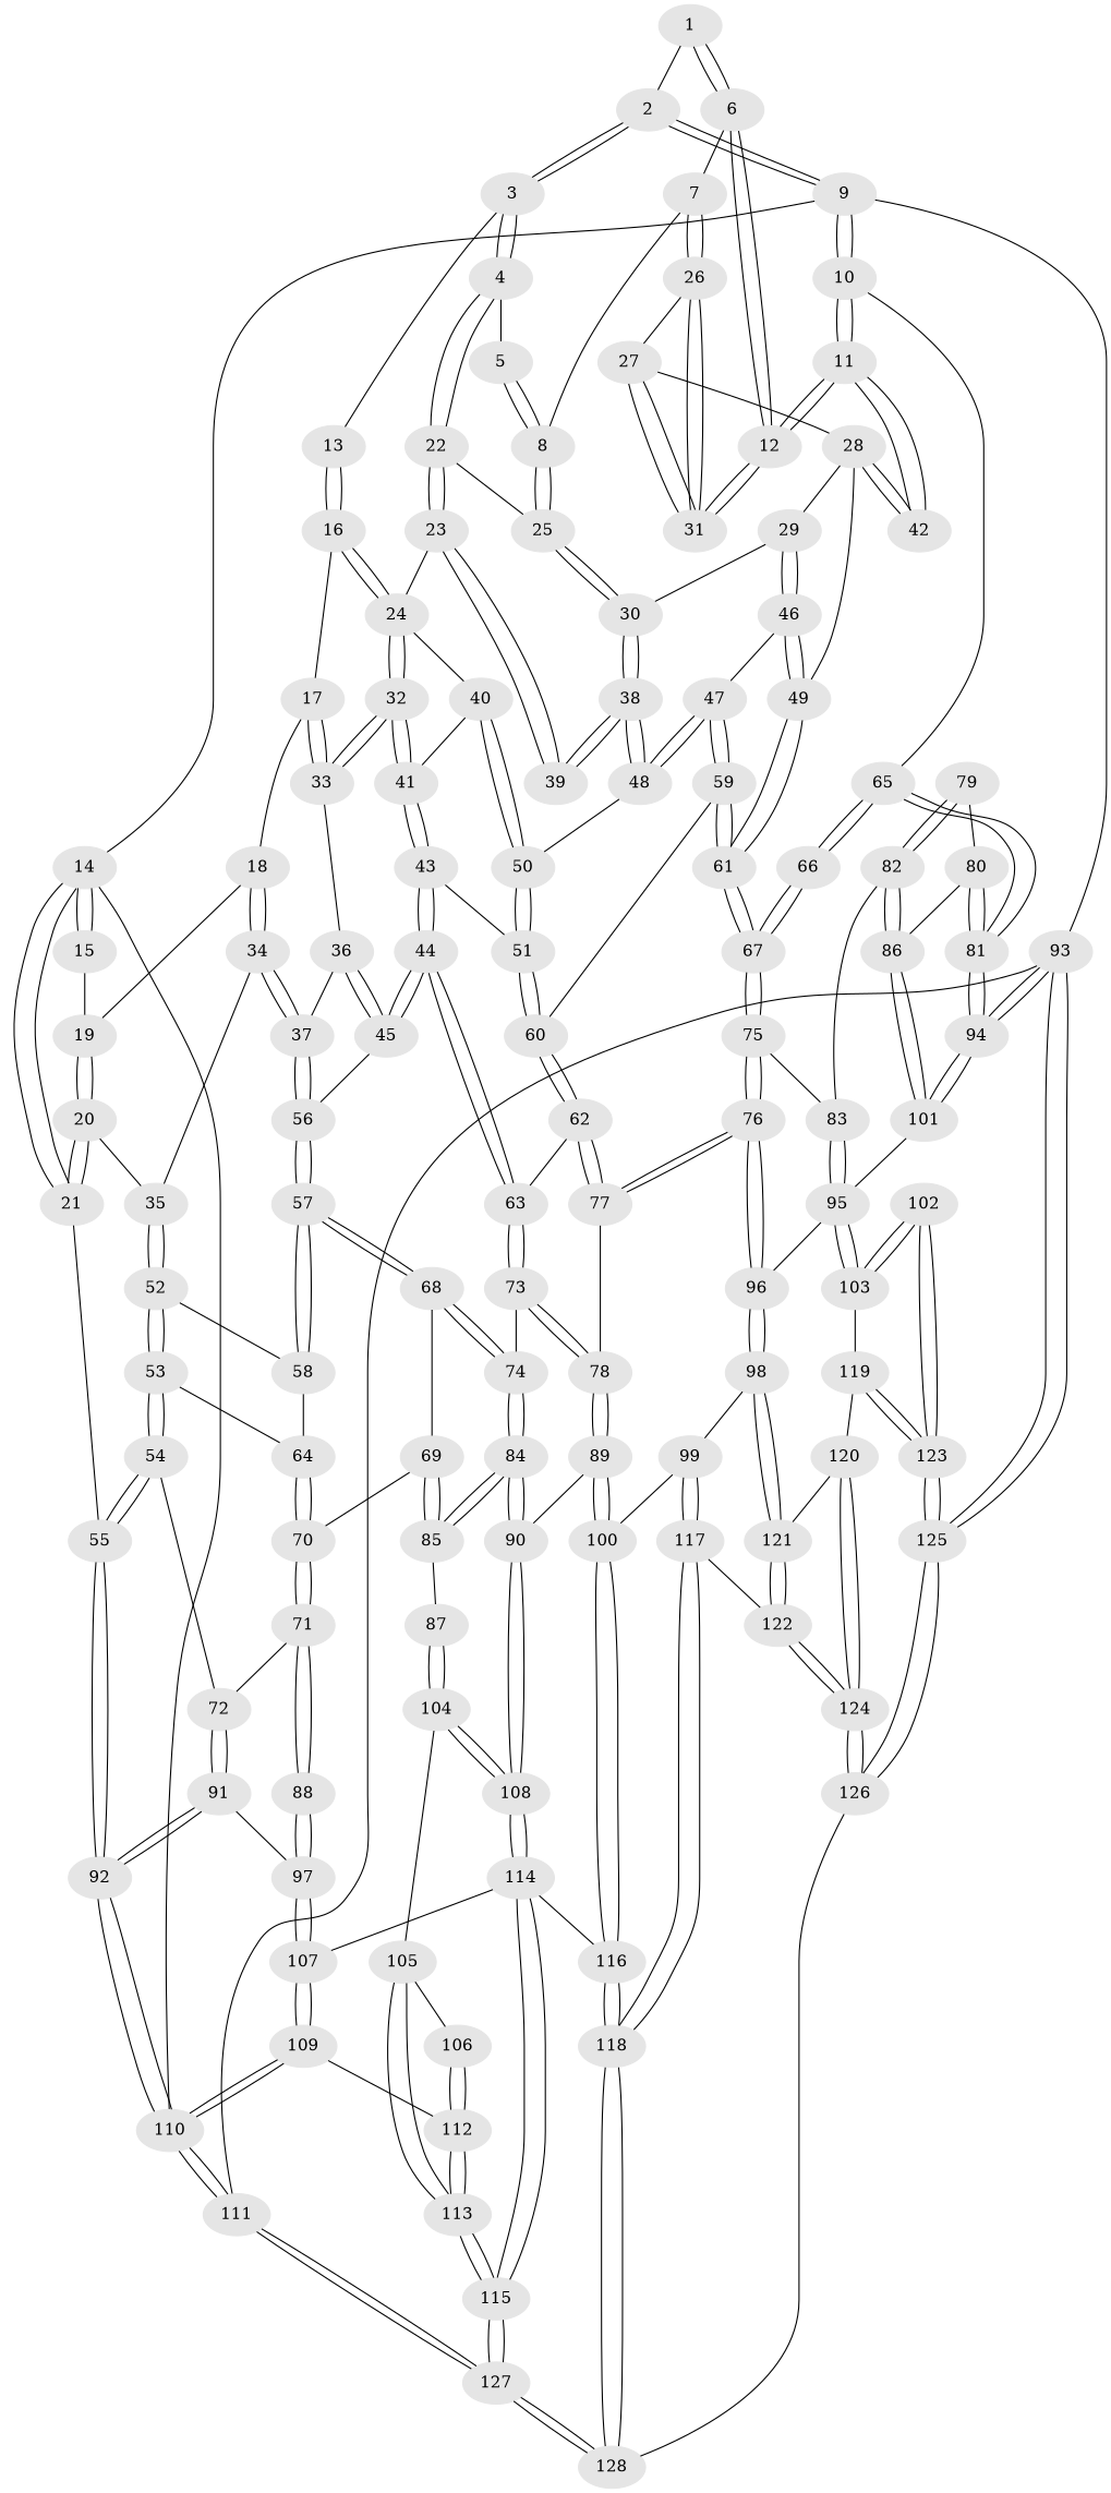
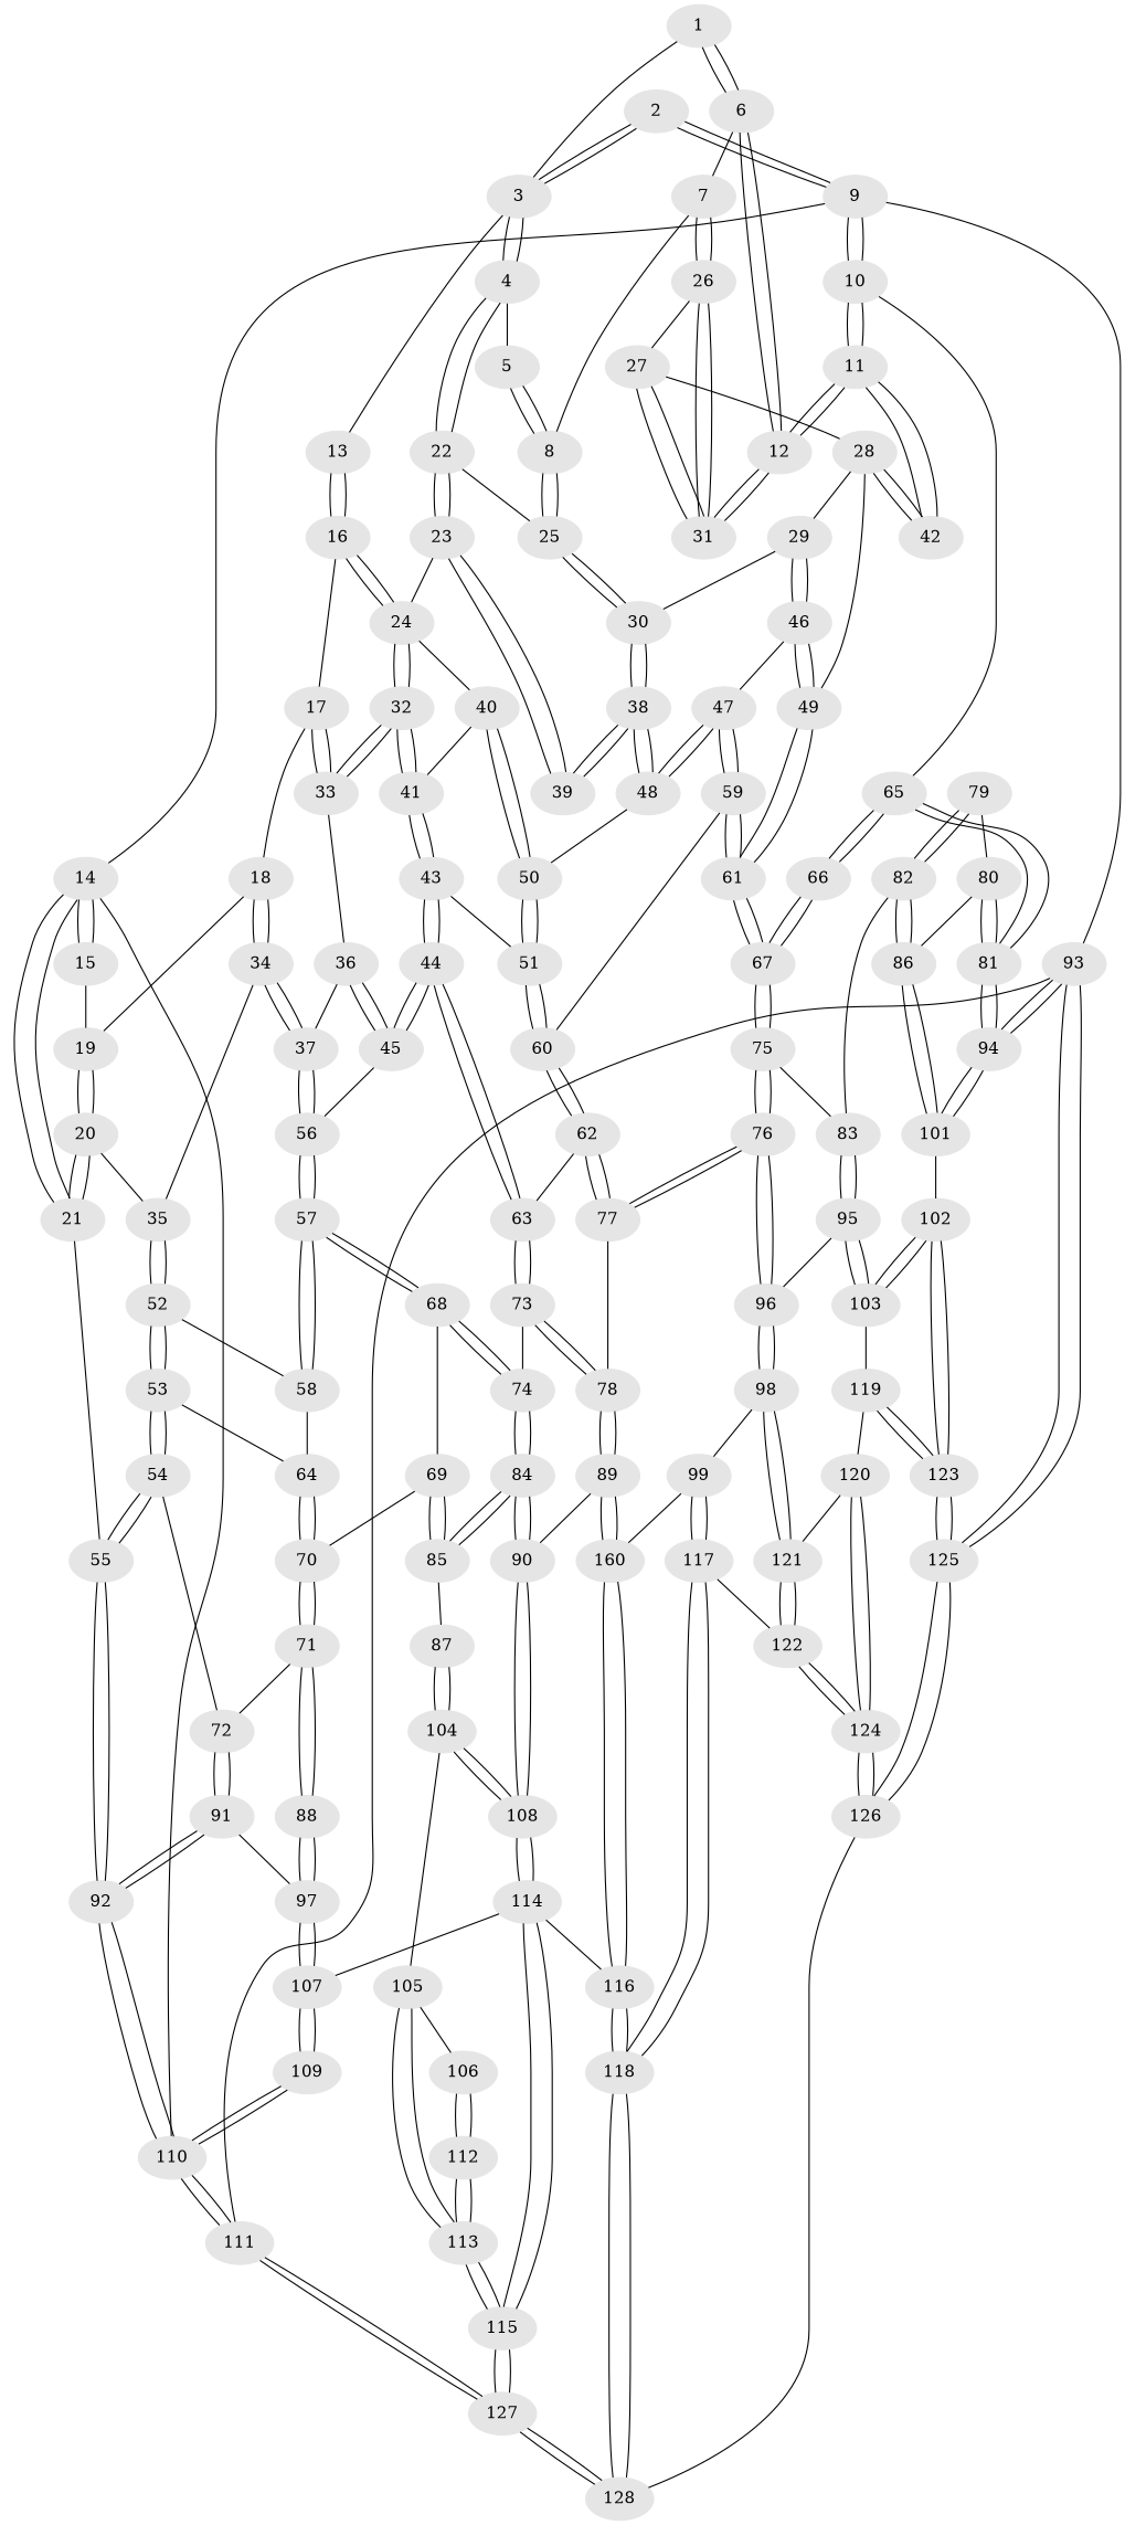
  graph {
    node [color=gray90 style=filled]
    1
    2
    6
    3
    9
    7
    12
    4
    13
    10
    14
    93
    5
    22
    16
    8
    25
    23
    26
    31
    27
    30
    11
    65
    15
    21
    110
    111
    94
    125
    42
    66
    81
    17
    24
    19
    55
    127
    20
    18
    33
    32
    40
    34
    36
    35
    37
    52
    92
    39
    41
    38
    28
    29
    49
    46
    47
    48
    43
    45
    56
    53
    58
    57
    50
    51
    44
    61
    63
    60
    73
    59
    67
    62
    54
    64
    72
    70
    91
    68
    69
    74
    77
    75
    78
    71
    76
    83
    85
    84
    87
    88
    97
    89
    90
    96
    95
    98
-   100
+   100 [label=160]
    79
    80
    82
    86
    101
    103
    108
    104
    102
    105
    107
    116
    114
    126
    119
    99
    121
    109
    117
    122
    118
    123
    120
    106
    113
    112
    115
    128
    124
-   1 -- 2
+   1 -- 3
    1 -- 6
    1 -- 6
    2 -- 3
    2 -- 3
    2 -- 9
    2 -- 9
    6 -- 7
    6 -- 12
    6 -- 12
    3 -- 4
    3 -- 4
    3 -- 13
    9 -- 10
    9 -- 10
    9 -- 14
    9 -- 93
    7 -- 8
    7 -- 26
    7 -- 26
    12 -- 31
    12 -- 31
    4 -- 5
    4 -- 22
    4 -- 22
    13 -- 16
    13 -- 16
    10 -- 11
    10 -- 11
    10 -- 65
    14 -- 15
    14 -- 15
    14 -- 21
    14 -- 21
    14 -- 110
    93 -- 111
    93 -- 94
    93 -- 94
    93 -- 125
    93 -- 125
    5 -- 8
    5 -- 8
    22 -- 25
    22 -- 23
    22 -- 23
    16 -- 17
    16 -- 24
    16 -- 24
    8 -- 25
    8 -- 25
    25 -- 30
    25 -- 30
    23 -- 24
    23 -- 39
    23 -- 39
    26 -- 31
    26 -- 31
    26 -- 27
    27 -- 31
    27 -- 31
    27 -- 28
    30 -- 38
    30 -- 38
    11 -- 12
    11 -- 12
    11 -- 42
    11 -- 42
    65 -- 66
    65 -- 66
    65 -- 81
    65 -- 81
    15 -- 19
    21 -- 55
    110 -- 111
    110 -- 111
    111 -- 127
    111 -- 127
    94 -- 101
    94 -- 101
    125 -- 126
    125 -- 126
    66 -- 67
    66 -- 67
    81 -- 94
    81 -- 94
    17 -- 18
    17 -- 33
    17 -- 33
    24 -- 32
    24 -- 32
    24 -- 40
    19 -- 20
    19 -- 20
    55 -- 92
    55 -- 92
    127 -- 128
    127 -- 128
    20 -- 21
    20 -- 21
    20 -- 35
    18 -- 19
    18 -- 34
    18 -- 34
    33 -- 36
    32 -- 33
    32 -- 33
    32 -- 41
    32 -- 41
    40 -- 41
    40 -- 50
    40 -- 50
    34 -- 35
    34 -- 37
    34 -- 37
    36 -- 37
    36 -- 45
    36 -- 45
    35 -- 52
    35 -- 52
    37 -- 56
    37 -- 56
    52 -- 53
    52 -- 53
    52 -- 58
    92 -- 110
    92 -- 110
    41 -- 43
    41 -- 43
    38 -- 39
    38 -- 39
    38 -- 48
    38 -- 48
    28 -- 42
    28 -- 42
    28 -- 29
    28 -- 49
    29 -- 30
    29 -- 46
    29 -- 46
    49 -- 61
    49 -- 61
    46 -- 49
    46 -- 49
    46 -- 47
    47 -- 48
    47 -- 48
    47 -- 59
    47 -- 59
    48 -- 50
    43 -- 51
    43 -- 44
    43 -- 44
    45 -- 56
    56 -- 57
    56 -- 57
    53 -- 54
    53 -- 54
    53 -- 64
    58 -- 64
    57 -- 58
    57 -- 58
    57 -- 68
    57 -- 68
    50 -- 51
    50 -- 51
    51 -- 60
    51 -- 60
    44 -- 45
    44 -- 45
    44 -- 63
    44 -- 63
    61 -- 67
    61 -- 67
    63 -- 73
    63 -- 73
    60 -- 62
    60 -- 62
    73 -- 74
    73 -- 78
    73 -- 78
    59 -- 61
    59 -- 61
    59 -- 60
    67 -- 75
    67 -- 75
    62 -- 63
    62 -- 77
    62 -- 77
    54 -- 55
    54 -- 55
    54 -- 72
    64 -- 70
    64 -- 70
    72 -- 91
    72 -- 91
    70 -- 71
    70 -- 71
    91 -- 92
    91 -- 92
    91 -- 97
    68 -- 69
    68 -- 74
    68 -- 74
    69 -- 70
    69 -- 85
    69 -- 85
    74 -- 84
    74 -- 84
    77 -- 78
    75 -- 76
    75 -- 76
    75 -- 83
    78 -- 89
    78 -- 89
    71 -- 72
    71 -- 88
    71 -- 88
    76 -- 77
    76 -- 77
    76 -- 96
    76 -- 96
    83 -- 95
    83 -- 95
    85 -- 87
    84 -- 85
    84 -- 85
    84 -- 90
    84 -- 90
    87 -- 104
    87 -- 104
    88 -- 97
    88 -- 97
    97 -- 107
    97 -- 107
    89 -- 90
    89 -- 100
    89 -- 100
    90 -- 108
    90 -- 108
    96 -- 98
    96 -- 98
    95 -- 96
    95 -- 103
    95 -- 103
    98 -- 99
    98 -- 121
    98 -- 121
    100 -- 116
    100 -- 116
    79 -- 80
    79 -- 82
    79 -- 82
    80 -- 81
    80 -- 81
    80 -- 86
    82 -- 83
    82 -- 86
    82 -- 86
    86 -- 101
    86 -- 101
-   101 -- 95
+   101 -- 102
    103 -- 119
    108 -- 114
    108 -- 114
    104 -- 108
    104 -- 108
    104 -- 105
    102 -- 103
    102 -- 103
    102 -- 123
    102 -- 123
    105 -- 106
    105 -- 113
    105 -- 113
    107 -- 109
    107 -- 109
    116 -- 118
    116 -- 118
    114 -- 107
    114 -- 116
    114 -- 115
    114 -- 115
    126 -- 128
    119 -- 123
    119 -- 123
    119 -- 120
    99 -- 100
    99 -- 117
    99 -- 117
    121 -- 122
    121 -- 122
    109 -- 110
    109 -- 110
-   109 -- 112
    117 -- 122
    117 -- 118
    117 -- 118
    122 -- 124
    122 -- 124
    118 -- 128
    118 -- 128
    123 -- 125
    123 -- 125
    120 -- 121
    120 -- 124
    120 -- 124
    106 -- 112
    106 -- 112
    113 -- 115
    113 -- 115
    112 -- 113
    112 -- 113
    115 -- 127
    115 -- 127
    124 -- 126
    124 -- 126
  }
